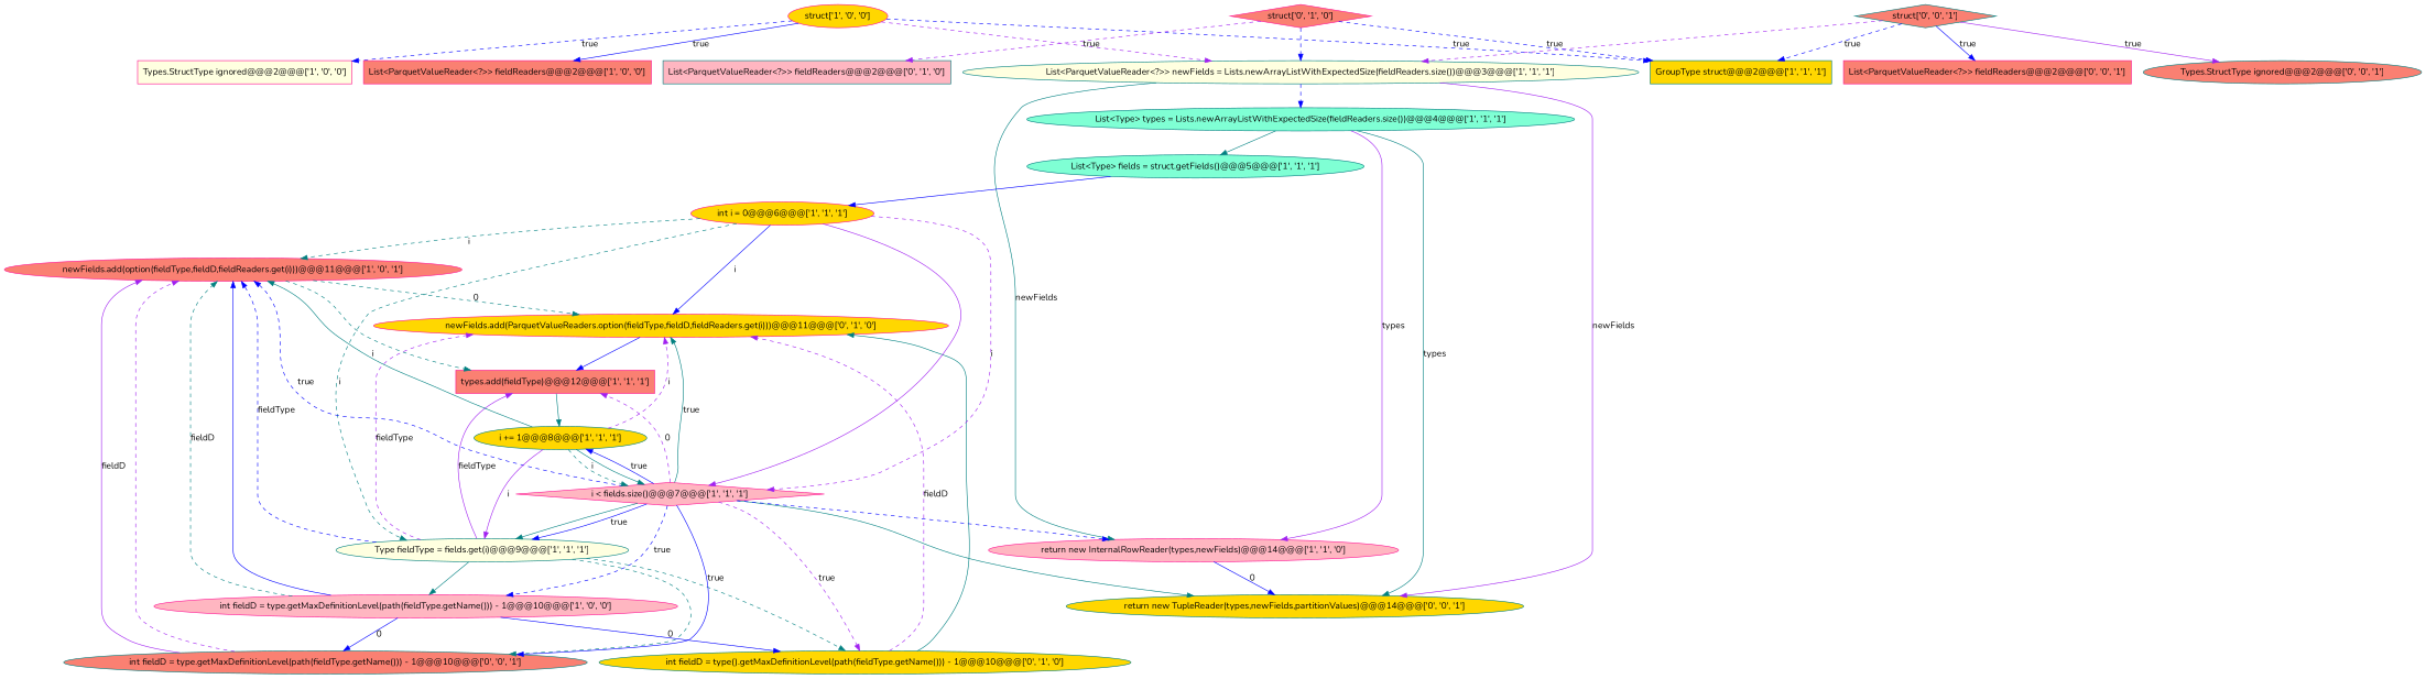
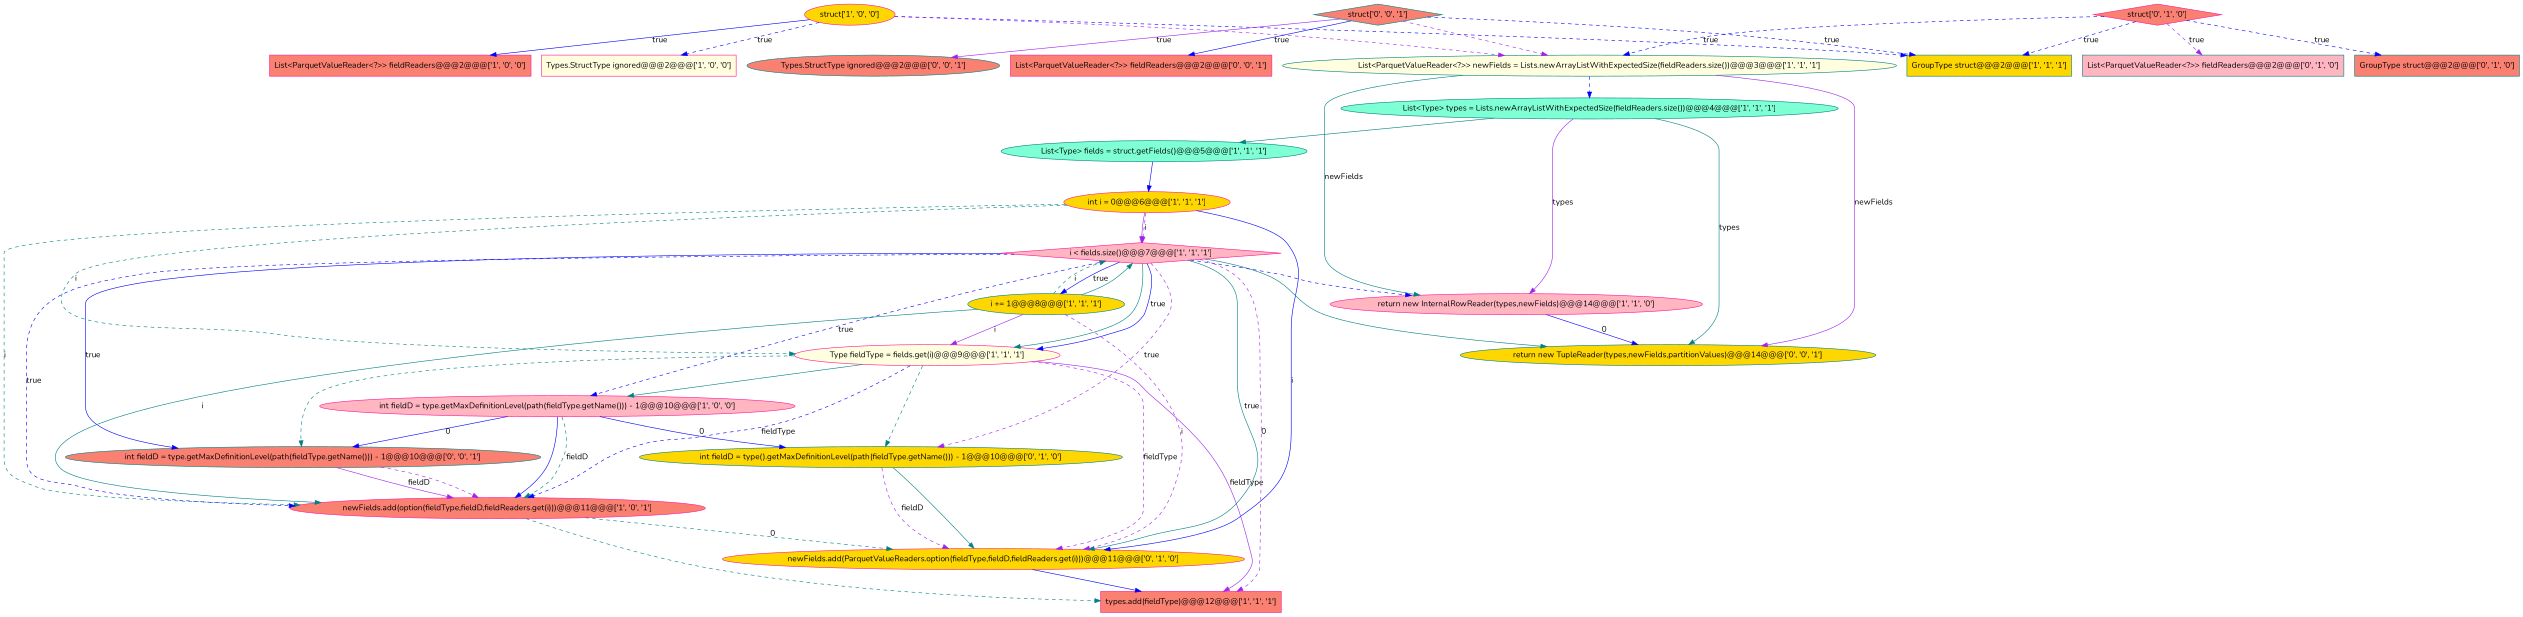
  digraph {
    fontname=Nunito
    node [color=deeppink fillcolor=salmon fontname=Nunito shape=ellipse style=filled]
    edge [color=blue fontname=Nunito style=solid]
    n1 [color=teal fillcolor=gold label="GroupType struct@@@2@@@['1', '1', '1']" shape=box]
    n2 [fillcolor=gold label="struct['1', '0', '0']"]
    n3 [fillcolor=lightyellow label="Types.StructType ignored@@@2@@@['1', '0', '0']" shape=box]
    n4 [label="List<ParquetValueReader<?>> fieldReaders@@@2@@@['1', '0', '0']" shape=box]
    n5 [color=teal fillcolor=lightyellow label="List<ParquetValueReader<?>> newFields = Lists.newArrayListWithExpectedSize(fieldReaders.size())@@@3@@@['1', '1', '1']"]
    n6 [color=teal fillcolor=gold label="return new TupleReader(types,newFields,partitionValues)@@@14@@@['0', '0', '1']"]
    n7 [color=teal fillcolor=aquamarine label="List<Type> types = Lists.newArrayListWithExpectedSize(fieldReaders.size())@@@4@@@['1', '1', '1']"]
    n8 [fillcolor=lightpink label="return new InternalRowReader(types,newFields)@@@14@@@['1', '1', '0']"]
    n9 [color=teal label="int fieldD = type.getMaxDefinitionLevel(path(fieldType.getName())) - 1@@@10@@@['0', '0', '1']"]
    n10 [label="newFields.add(option(fieldType,fieldD,fieldReaders.get(i)))@@@11@@@['1', '0', '1']"]
    n11 [fillcolor=gold label="newFields.add(ParquetValueReaders.option(fieldType,fieldD,fieldReaders.get(i)))@@@11@@@['0', '1', '0']"]
    n12 [label="types.add(fieldType)@@@12@@@['1', '1', '1']" shape=box]
    n13 [fillcolor=lightpink label="int fieldD = type.getMaxDefinitionLevel(path(fieldType.getName())) - 1@@@10@@@['1', '0', '0']"]
    n14 [color=teal fillcolor=gold label="int fieldD = type().getMaxDefinitionLevel(path(fieldType.getName())) - 1@@@10@@@['0', '1', '0']"]
    n15 [fillcolor=gold label="int i = 0@@@6@@@['1', '1', '1']"]
-   n16 [color=teal fillcolor=lightyellow label="Type fieldType = fields.get(i)@@@9@@@['1', '1', '1']"]
+   n16 [fillcolor=lightyellow label="Type fieldType = fields.get(i)@@@9@@@['1', '1', '1']"]
    n17 [fillcolor=lightpink label="i < fields.size()@@@7@@@['1', '1', '1']" shape=diamond]
    n18 [color=teal fillcolor=gold label="i += 1@@@8@@@['1', '1', '1']"]
    n19 [color=teal fillcolor=lightpink label="List<ParquetValueReader<?>> fieldReaders@@@2@@@['0', '1', '0']" shape=box]
    n20 [color=teal label="struct['0', '0', '1']" shape=diamond]
    n21 [color=teal label="Types.StructType ignored@@@2@@@['0', '0', '1']"]
    n22 [label="List<ParquetValueReader<?>> fieldReaders@@@2@@@['0', '0', '1']" shape=box]
    n23 [color=teal fillcolor=aquamarine label="List<Type> fields = struct.getFields()@@@5@@@['1', '1', '1']"]
    n24 [label="struct['0', '1', '0']" shape=diamond]
+   n25 [color=teal label="GroupType struct@@@2@@@['0', '1', '0']" shape=box]
    n2 -> n1 [label=true style=dashed]
    n2 -> n3 [label=true style=dashed]
    n2 -> n4 [label=true]
    n2 -> n5 [color=purple style=dashed]
    n5 -> n6 [color=purple label=newFields]
    n5 -> n7 [style=dashed]
    n5 -> n8 [color=teal label=newFields]
    n7 -> n6 [color=teal label=types]
    n7 -> n8 [color=purple label=types]
    n7 -> n23 [color=teal]
    n8 -> n6 [label=0]
    n9 -> n10 [color=purple label=fieldD]
    n9 -> n10 [color=purple style=dashed]
    n10 -> n11 [color=teal label=0 style=dashed]
    n10 -> n12 [color=teal style=dashed]
    n11 -> n12
-   n12 -> n18 [color=teal]
    n13 -> n9 [label=0]
    n13 -> n10
    n13 -> n10 [color=teal label=fieldD style=dashed]
    n13 -> n14 [label=0]
    n14 -> n11 [color=teal]
    n14 -> n11 [color=purple label=fieldD style=dashed]
    n15 -> n10 [color=teal label=i style=dashed]
    n15 -> n11 [label=i]
    n15 -> n16 [color=teal label=i style=dashed]
    n15 -> n17 [color=purple label=i style=dashed]
    n15 -> n17 [color=purple]
    n16 -> n9 [color=teal style=dashed]
    n16 -> n10 [label=fieldType style=dashed]
    n16 -> n11 [color=purple label=fieldType style=dashed]
    n16 -> n12 [color=purple label=fieldType]
    n16 -> n13 [color=teal]
    n16 -> n14 [color=teal style=dashed]
    n17 -> n6 [color=teal]
    n17 -> n8 [style=dashed]
    n17 -> n9 [label=true]
    n17 -> n10 [label=true style=dashed]
    n17 -> n11 [color=teal label=true]
    n17 -> n12 [color=purple label=0 style=dashed]
    n17 -> n13 [label=true style=dashed]
    n17 -> n14 [color=purple label=true style=dashed]
    n17 -> n16 [color=teal]
    n17 -> n16 [label=true]
    n17 -> n18 [label=true]
    n18 -> n10 [color=teal label=i]
    n18 -> n11 [color=purple label=i style=dashed]
    n18 -> n16 [color=purple label=i]
    n18 -> n17 [color=teal]
    n18 -> n17 [color=teal label=i style=dashed]
    n20 -> n1 [label=true style=dashed]
    n20 -> n5 [color=purple style=dashed]
    n20 -> n21 [color=purple label=true]
    n20 -> n22 [label=true]
    n23 -> n15
    n24 -> n1 [label=true style=dashed]
    n24 -> n5 [style=dashed]
    n24 -> n19 [color=purple label=true style=dashed]
+   n24 -> n25 [label=true style=dashed]
  }
